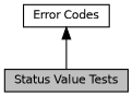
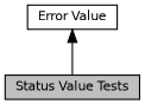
  digraph {
    rankdir=TB
    node [color=black fontname=Helvetica fontsize=10 shape=box style=filled]
    n1 [fillcolor=grey75 fontcolor=black height=0.2 label="Status Value Tests" width=0.4]
-   n2 [fillcolor=white height=0.2 label="Error Codes" width=0.4]
+   n2 [fillcolor=white height=0.2 label="Error Value" width=0.4]
    n2 -> n1 [dir=back fontname=Helvetica fontsize=10 labelfontname=Helvetica labelfontsize=10 shape=plaintext style=solid]
  }
